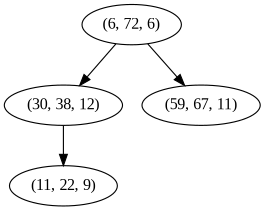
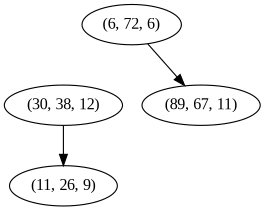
  digraph {
    fontname="Liberation Serif"
    node [fontname="Liberation Serif"]
    edge [fontname="Liberation Serif"]
    "(6, 72, 6)"
    "(30, 38, 12)"
-   "(59, 67, 11)"
-   "(11, 22, 9)"
-   "(6, 72, 6)" -> "(30, 38, 12)"
+   "(59, 67, 11)" [label="(89, 67, 11)"]
+   "(11, 22, 9)" [label="(11, 26, 9)"]
    "(6, 72, 6)" -> "(59, 67, 11)"
    "(30, 38, 12)" -> "(11, 22, 9)"
  }
